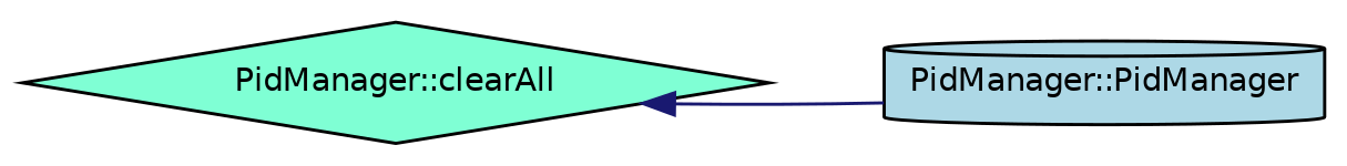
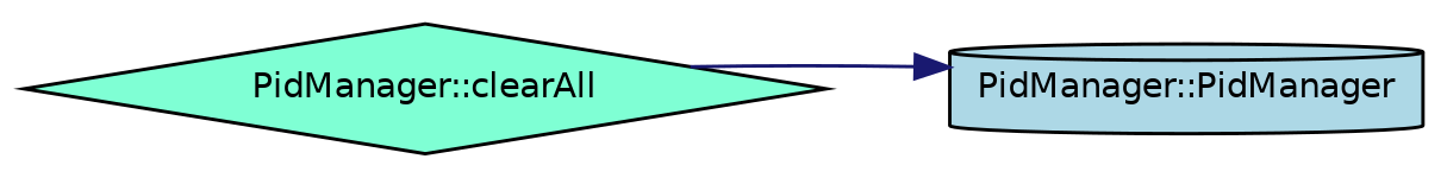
  digraph {
    rankdir=LR
    node [color=black fontname=Helvetica fontsize=10 style=filled]
    n1 [fillcolor=aquamarine fontcolor=black height=0.2 label="PidManager::clearAll" shape=diamond width=0.4]
    n2 [fillcolor=lightblue height=0.2 label="PidManager::PidManager" shape=cylinder width=0.4]
-   n1 -> n2 [color=midnightblue dir=back fontname=Helvetica fontsize=10 labelfontname=Helvetica labelfontsize=10 style=solid]
+   n2 -> n1 [color=midnightblue dir=back fontname=Helvetica fontsize=10 labelfontname=Helvetica labelfontsize=10 style=solid]
  }
